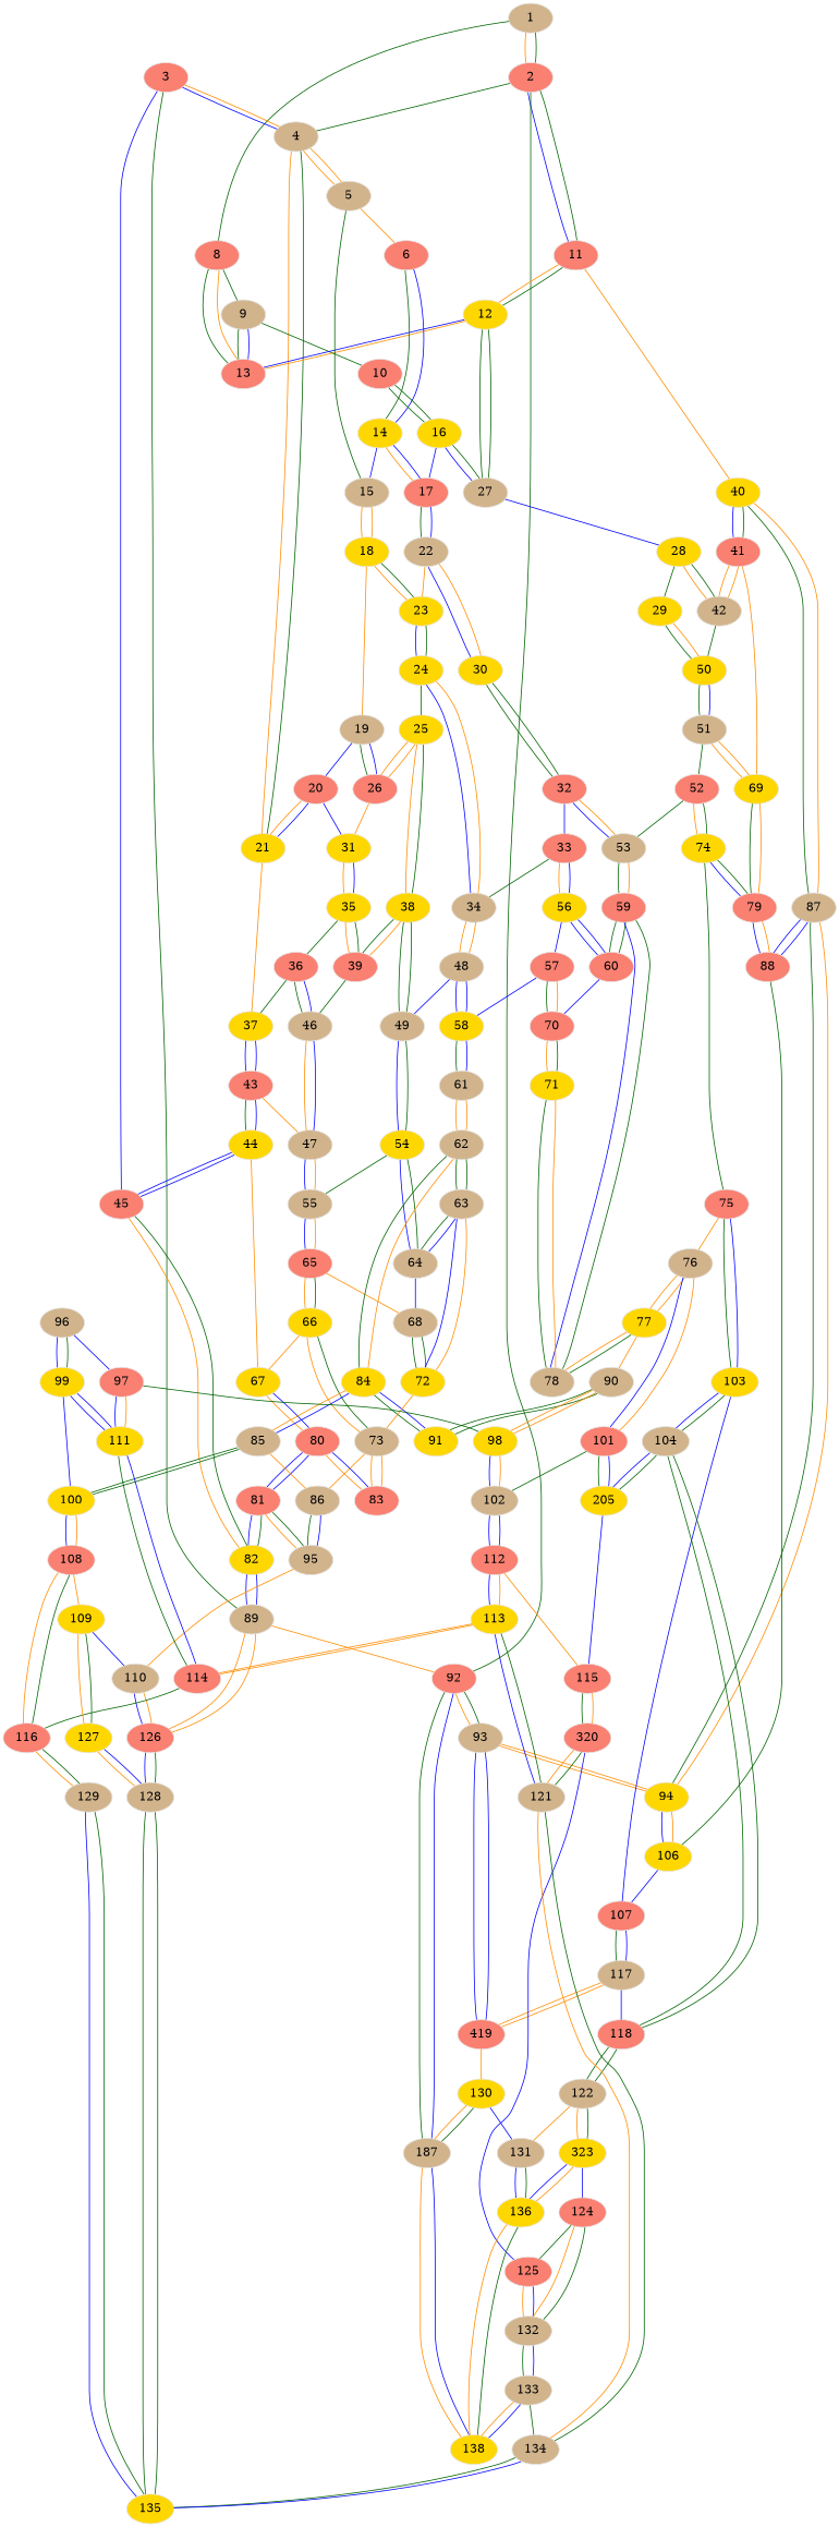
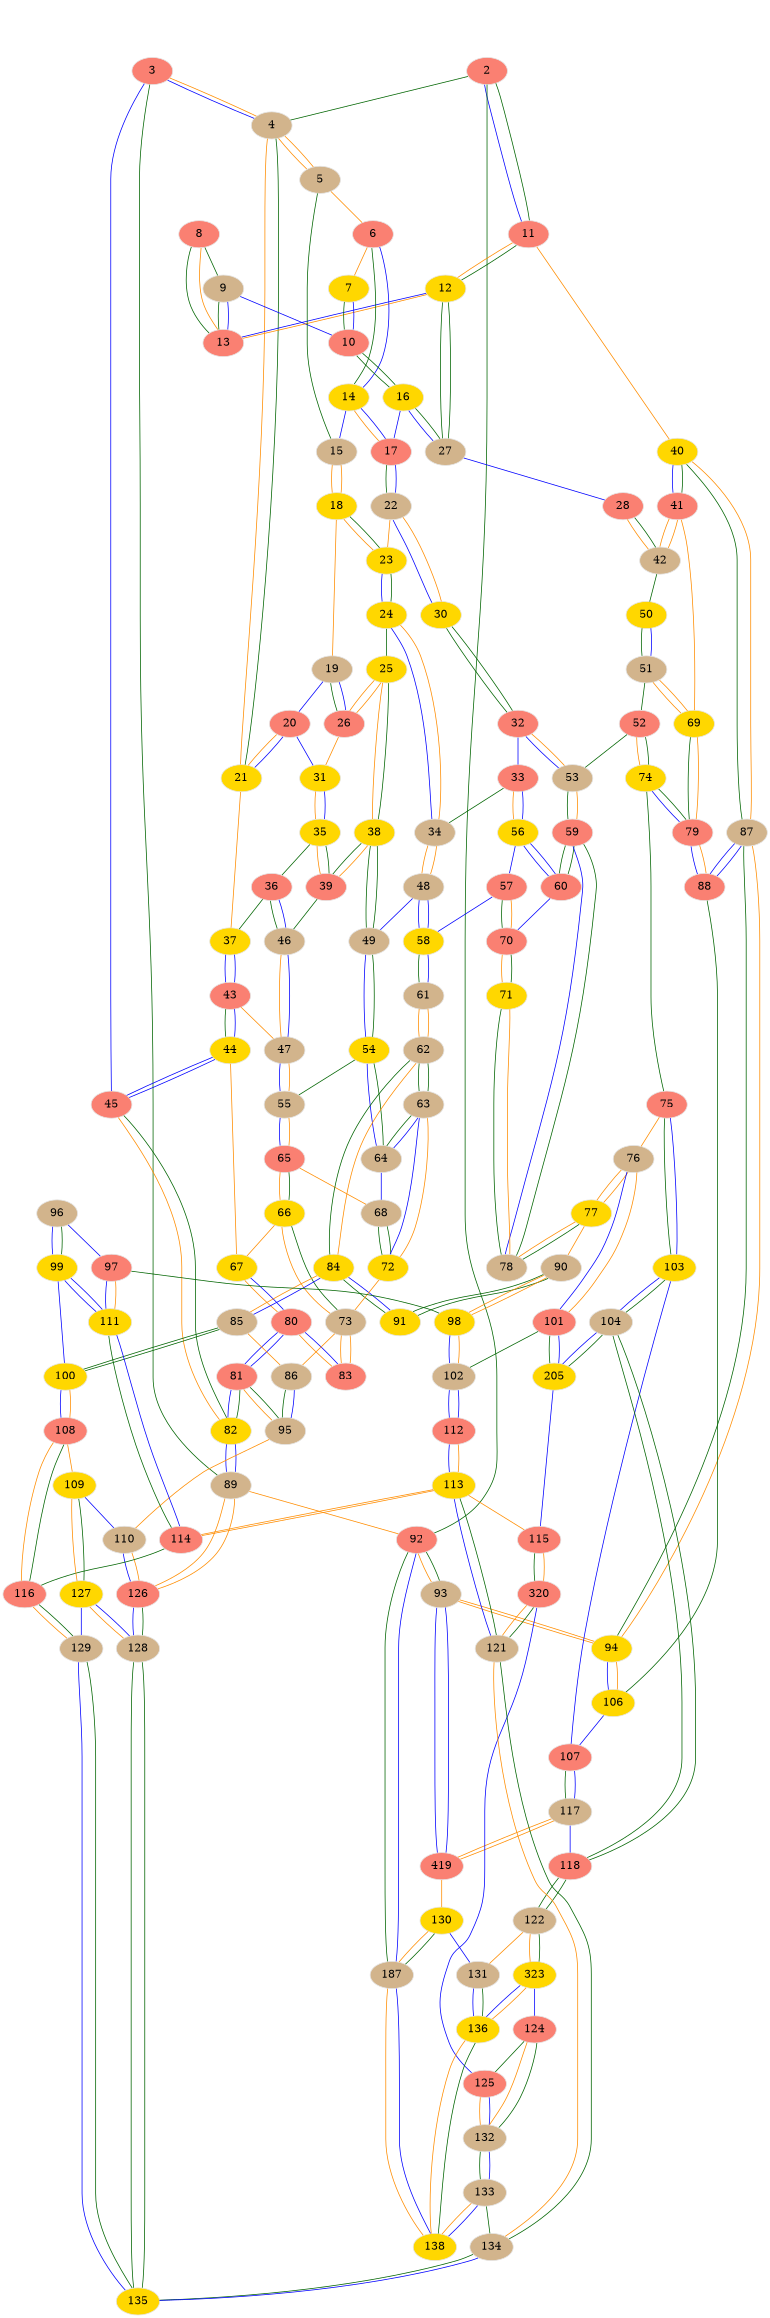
  graph {
    node [color=gray90 fillcolor=gold style=filled]
    edge [color=darkgreen]
-   1 [fillcolor=tan]
    2 [fillcolor=salmon]
    8 [fillcolor=salmon]
    11 [fillcolor=salmon]
    92 [fillcolor=salmon]
    4 [fillcolor=tan]
    9 [fillcolor=tan]
    13 [fillcolor=salmon]
    3 [fillcolor=salmon]
    45 [fillcolor=salmon]
    89 [fillcolor=tan]
    12
    40
    93 [fillcolor=tan]
    n15 [fillcolor=tan label=187]
    5 [fillcolor=tan]
    21
    82
    126 [fillcolor=salmon]
    6 [fillcolor=salmon]
    15 [fillcolor=tan]
    37
+   7
    14
    18
    10 [fillcolor=salmon]
    17 [fillcolor=salmon]
    16
    27 [fillcolor=tan]
    41 [fillcolor=salmon]
    87 [fillcolor=tan]
-   28
+   28 [fillcolor=salmon]
    22 [fillcolor=tan]
    19 [fillcolor=tan]
    23
    30
    20 [fillcolor=salmon]
    26 [fillcolor=salmon]
    24
    31
    35
    43 [fillcolor=salmon]
    32 [fillcolor=salmon]
    25
    34 [fillcolor=tan]
    38
    48 [fillcolor=tan]
    39 [fillcolor=salmon]
    49 [fillcolor=tan]
-   29
    42 [fillcolor=tan]
    50
    51 [fillcolor=tan]
    33 [fillcolor=salmon]
    53 [fillcolor=tan]
    36 [fillcolor=salmon]
    56
    59 [fillcolor=salmon]
    57 [fillcolor=salmon]
    60 [fillcolor=salmon]
    58
    46 [fillcolor=tan]
    47 [fillcolor=tan]
    44
    54
    69
    88 [fillcolor=salmon]
    94
    79 [fillcolor=salmon]
    67
    55 [fillcolor=tan]
    80 [fillcolor=salmon]
    65 [fillcolor=salmon]
    61 [fillcolor=tan]
    64 [fillcolor=tan]
    52 [fillcolor=salmon]
    74
    75 [fillcolor=salmon]
    78 [fillcolor=tan]
    68 [fillcolor=tan]
    66
    70 [fillcolor=salmon]
    71
    62 [fillcolor=tan]
    63 [fillcolor=tan]
    84
    72
    85 [fillcolor=tan]
    91
    73 [fillcolor=tan]
    83 [fillcolor=salmon]
    86 [fillcolor=tan]
    81 [fillcolor=salmon]
    76 [fillcolor=tan]
    103
    77
    101 [fillcolor=salmon]
    104 [fillcolor=tan]
    107 [fillcolor=salmon]
    90 [fillcolor=tan]
    102 [fillcolor=tan]
    n102 [label=205]
    98
    106
    95 [fillcolor=tan]
    110 [fillcolor=tan]
    100
    108 [fillcolor=salmon]
    128 [fillcolor=tan]
    n110 [fillcolor=salmon label=419]
    138
    130
    96 [fillcolor=tan]
    97 [fillcolor=salmon]
    99
    111
    114 [fillcolor=salmon]
    112 [fillcolor=salmon]
    109
    116 [fillcolor=salmon]
    115 [fillcolor=salmon]
    113
    118 [fillcolor=salmon]
    117 [fillcolor=tan]
    122 [fillcolor=tan]
    n126 [fillcolor=salmon label=320]
    127
    129 [fillcolor=tan]
    121 [fillcolor=tan]
    134 [fillcolor=tan]
    125 [fillcolor=salmon]
    135
    n133 [label=323]
    131 [fillcolor=tan]
    132 [fillcolor=tan]
    124 [fillcolor=salmon]
    136
    133 [fillcolor=tan]
-   1 -- 2 [color=darkorange]
-   1 -- 2
-   1 -- 8
    2 -- 11 [color=blue]
    2 -- 11
    2 -- 92
    2 -- 4
    8 -- 9
    8 -- 13
    8 -- 13 [color=darkorange]
    11 -- 12 [color=darkorange]
    11 -- 12
    11 -- 40 [color=darkorange]
    92 -- 93 [color=darkorange]
    92 -- 93
    92 -- n15
    92 -- n15 [color=blue]
    4 -- 5 [color=darkorange]
    4 -- 5 [color=darkorange]
    4 -- 21 [color=darkorange]
    4 -- 21
    9 -- 13
    9 -- 13 [color=blue]
-   9 -- 10
+   9 -- 10 [color=blue]
    3 -- 4 [color=blue]
    3 -- 4 [color=darkorange]
    3 -- 45 [color=blue]
    3 -- 89
    45 -- 82 [color=darkorange]
    45 -- 82
    89 -- 92 [color=darkorange]
    89 -- 126 [color=darkorange]
    89 -- 126 [color=darkorange]
    12 -- 13 [color=blue]
    12 -- 13 [color=darkorange]
    12 -- 27
    12 -- 27
    40 -- 41 [color=blue]
    40 -- 41
    40 -- 87
    40 -- 87 [color=darkorange]
    93 -- 94 [color=darkorange]
    93 -- 94 [color=darkorange]
    93 -- n110 [color=blue]
    93 -- n110 [color=blue]
    n15 -- 138 [color=darkorange]
    n15 -- 138 [color=blue]
    5 -- 6 [color=darkorange]
    5 -- 15
    21 -- 37 [color=darkorange]
    82 -- 89 [color=blue]
    82 -- 89 [color=blue]
    126 -- 128 [color=blue]
    126 -- 128
+   6 -- 7 [color=darkorange]
    6 -- 14
    6 -- 14 [color=blue]
    15 -- 18 [color=darkorange]
    15 -- 18 [color=darkorange]
    37 -- 43 [color=blue]
    37 -- 43 [color=blue]
+   7 -- 10
+   7 -- 10 [color=blue]
    14 -- 15 [color=blue]
    14 -- 17 [color=darkorange]
    14 -- 17 [color=blue]
    18 -- 19 [color=darkorange]
    18 -- 23 [color=darkorange]
    18 -- 23
    10 -- 16
    10 -- 16
    17 -- 22
    17 -- 22 [color=blue]
    16 -- 17 [color=blue]
    16 -- 27 [color=blue]
    16 -- 27
    27 -- 28 [color=blue]
    41 -- 42 [color=darkorange]
    41 -- 42 [color=darkorange]
    41 -- 69 [color=darkorange]
    87 -- 88 [color=blue]
    87 -- 88 [color=blue]
    87 -- 94
    87 -- 94 [color=darkorange]
-   28 -- 29
    28 -- 42 [color=darkorange]
    28 -- 42
    22 -- 23 [color=darkorange]
    22 -- 30 [color=blue]
    22 -- 30 [color=darkorange]
    19 -- 20 [color=blue]
    19 -- 26
    19 -- 26 [color=blue]
    23 -- 24 [color=blue]
    23 -- 24
    30 -- 32
    30 -- 32
    20 -- 21 [color=darkorange]
    20 -- 21 [color=blue]
    20 -- 31 [color=blue]
    26 -- 31 [color=darkorange]
    24 -- 25
    24 -- 34 [color=blue]
    24 -- 34 [color=darkorange]
    31 -- 35 [color=darkorange]
    31 -- 35 [color=blue]
    35 -- 39 [color=darkorange]
    35 -- 39
    35 -- 36
    43 -- 47 [color=darkorange]
    43 -- 44
    43 -- 44 [color=blue]
    32 -- 33 [color=blue]
    32 -- 53 [color=blue]
    32 -- 53 [color=darkorange]
    25 -- 26 [color=darkorange]
    25 -- 26 [color=darkorange]
    25 -- 38 [color=darkorange]
    25 -- 38
    34 -- 48 [color=darkorange]
    34 -- 48 [color=darkorange]
    38 -- 39
    38 -- 39 [color=darkorange]
    38 -- 49
    38 -- 49
    48 -- 49 [color=blue]
    48 -- 58 [color=blue]
    48 -- 58 [color=blue]
    39 -- 46
    49 -- 54 [color=blue]
    49 -- 54
-   29 -- 50
-   29 -- 50 [color=darkorange]
    42 -- 50
    50 -- 51
    50 -- 51 [color=blue]
    51 -- 69 [color=darkorange]
    51 -- 69 [color=darkorange]
    51 -- 52
    33 -- 34
    33 -- 56 [color=darkorange]
    33 -- 56 [color=blue]
    53 -- 59
    53 -- 59 [color=darkorange]
    36 -- 37
    36 -- 46
    36 -- 46 [color=blue]
    56 -- 57 [color=blue]
    56 -- 60 [color=blue]
    56 -- 60 [color=blue]
    59 -- 60
    59 -- 60
    59 -- 78 [color=blue]
    59 -- 78
    57 -- 58 [color=blue]
    57 -- 70
    57 -- 70 [color=darkorange]
    60 -- 70 [color=blue]
    58 -- 61
    58 -- 61 [color=blue]
    46 -- 47 [color=darkorange]
    46 -- 47 [color=blue]
    47 -- 55 [color=blue]
    47 -- 55 [color=darkorange]
    44 -- 45 [color=blue]
    44 -- 45 [color=blue]
    44 -- 67 [color=darkorange]
    54 -- 55
    54 -- 64 [color=blue]
    54 -- 64
    69 -- 79
    69 -- 79 [color=darkorange]
    88 -- 106
    94 -- 106 [color=blue]
    94 -- 106 [color=darkorange]
    79 -- 88 [color=blue]
    79 -- 88 [color=darkorange]
    67 -- 80 [color=darkorange]
    67 -- 80 [color=blue]
    55 -- 65 [color=blue]
    55 -- 65 [color=darkorange]
    80 -- 83 [color=darkorange]
    80 -- 83 [color=blue]
    80 -- 81 [color=blue]
    80 -- 81 [color=blue]
    65 -- 68 [color=darkorange]
    65 -- 66 [color=darkorange]
    65 -- 66
    61 -- 62 [color=darkorange]
    61 -- 62 [color=darkorange]
    64 -- 68 [color=blue]
    52 -- 53
    52 -- 74 [color=darkorange]
    52 -- 74
    74 -- 79 [color=blue]
    74 -- 79
    74 -- 75
    75 -- 76 [color=darkorange]
    75 -- 103
    75 -- 103 [color=blue]
    68 -- 72
    68 -- 72
    66 -- 67 [color=darkorange]
    66 -- 73 [color=darkorange]
    66 -- 73
    70 -- 71 [color=darkorange]
    70 -- 71
    71 -- 78
    71 -- 78 [color=darkorange]
    62 -- 63
    62 -- 63
    62 -- 84
    62 -- 84 [color=darkorange]
    63 -- 64
    63 -- 64 [color=blue]
    63 -- 72 [color=blue]
    63 -- 72 [color=darkorange]
    84 -- 85 [color=darkorange]
    84 -- 85 [color=blue]
    84 -- 91
    84 -- 91 [color=blue]
    72 -- 73 [color=darkorange]
    85 -- 86 [color=darkorange]
    85 -- 100
    85 -- 100
    73 -- 83 [color=darkorange]
    73 -- 83 [color=darkorange]
    73 -- 86 [color=darkorange]
    86 -- 95
    86 -- 95 [color=blue]
    81 -- 82 [color=blue]
    81 -- 82
    81 -- 95 [color=darkorange]
    81 -- 95
    76 -- 77 [color=darkorange]
    76 -- 77 [color=darkorange]
    76 -- 101 [color=blue]
    76 -- 101 [color=darkorange]
    103 -- 104 [color=blue]
    103 -- 104
    103 -- 107 [color=blue]
    77 -- 78 [color=darkorange]
    77 -- 78
    77 -- 90 [color=darkorange]
    101 -- 102
    101 -- n102
    101 -- n102 [color=blue]
    104 -- n102 [color=blue]
    104 -- n102
    104 -- 118
    104 -- 118
    107 -- 117
    107 -- 117 [color=blue]
    90 -- 91
    90 -- 91
    90 -- 98 [color=darkorange]
    90 -- 98 [color=darkorange]
    102 -- 112 [color=blue]
    102 -- 112 [color=blue]
    n102 -- 115 [color=blue]
    98 -- 102 [color=blue]
    98 -- 102 [color=darkorange]
    106 -- 107 [color=blue]
    95 -- 110 [color=darkorange]
    110 -- 126 [color=blue]
    110 -- 126 [color=darkorange]
    100 -- 108 [color=blue]
    100 -- 108 [color=darkorange]
    108 -- 109 [color=darkorange]
    108 -- 116 [color=darkorange]
    108 -- 116
    128 -- 135
    128 -- 135
    n110 -- 130 [color=darkorange]
    130 -- n15 [color=darkorange]
    130 -- n15
    130 -- 131 [color=blue]
    96 -- 97 [color=blue]
    96 -- 99 [color=blue]
    96 -- 99
    97 -- 98
    97 -- 111 [color=blue]
    97 -- 111 [color=darkorange]
    99 -- 100 [color=blue]
    99 -- 111 [color=blue]
    99 -- 111 [color=blue]
    111 -- 114
    111 -- 114 [color=blue]
    114 -- 116
-   112 -- 115 [color=darkorange]
+   113 -- 115 [color=darkorange]
    112 -- 113 [color=blue]
    112 -- 113 [color=darkorange]
    109 -- 110 [color=blue]
    109 -- 127 [color=darkorange]
    109 -- 127
    116 -- 129 [color=darkorange]
    116 -- 129
    115 -- n126
    115 -- n126 [color=darkorange]
    113 -- 114 [color=darkorange]
    113 -- 114 [color=darkorange]
    113 -- 121 [color=blue]
    113 -- 121
    118 -- 122
    118 -- 122
    117 -- n110 [color=darkorange]
    117 -- n110 [color=darkorange]
    117 -- 118 [color=blue]
    122 -- n133 [color=darkorange]
    122 -- n133
    122 -- 131 [color=darkorange]
    n126 -- 121 [color=darkorange]
    n126 -- 121
    n126 -- 125 [color=blue]
    127 -- 128 [color=darkorange]
    127 -- 128 [color=blue]
+   127 -- 129 [color=blue]
    129 -- 135 [color=blue]
    129 -- 135
    121 -- 134 [color=darkorange]
    121 -- 134
    134 -- 135
    134 -- 135 [color=blue]
    125 -- 132 [color=darkorange]
    125 -- 132 [color=blue]
    n133 -- 124 [color=blue]
    n133 -- 136 [color=blue]
    n133 -- 136 [color=darkorange]
    131 -- 136 [color=blue]
    131 -- 136
    132 -- 133
    132 -- 133 [color=blue]
    124 -- 125
    124 -- 132 [color=darkorange]
    124 -- 132
    136 -- 138 [color=darkorange]
    136 -- 138
    133 -- 138 [color=darkorange]
    133 -- 138 [color=blue]
    133 -- 134
  }
